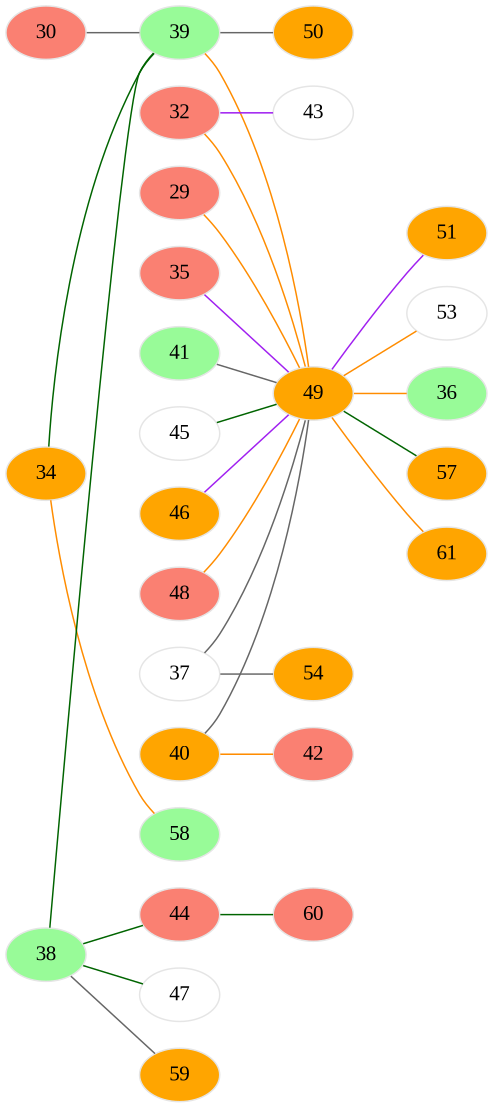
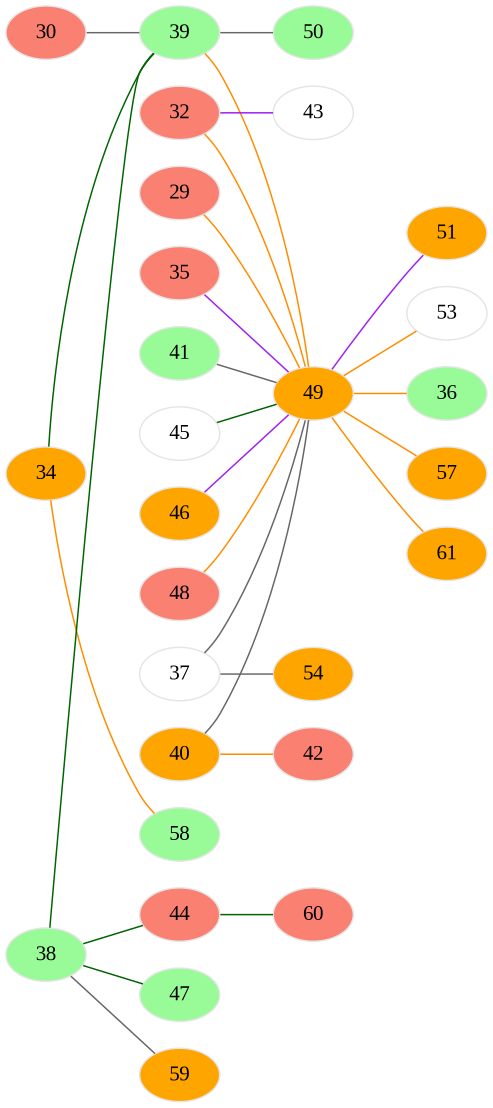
  graph {
    fontname="Liberation Serif"
    rankdir=LR
    node [color=gray90 fillcolor=orange fontname="Liberation Serif" style=filled]
    edge [color=darkorange fontname="Liberation Serif"]
    49 [super="+31+33+15+20+27+21+28"]
    51
    53 [fillcolor=white]
    n4 [fillcolor=palegreen label=36]
    57
    61
    29 [fillcolor=salmon]
    30 [fillcolor=salmon super="+26"]
    39 [fillcolor=palegreen super="+5+25"]
-   50
+   50 [fillcolor=palegreen]
    32 [fillcolor=salmon]
    43 [fillcolor=white]
    34
    58 [fillcolor=palegreen]
    35 [fillcolor=salmon]
    37 [fillcolor=white super="+36"]
    54
    38 [fillcolor=palegreen super="+9+16"]
    44 [fillcolor=salmon super="+24"]
-   47 [fillcolor=white]
+   47 [fillcolor=palegreen]
    59
    60 [fillcolor=salmon]
    40
    42 [fillcolor=salmon]
    41 [fillcolor=palegreen]
    45 [fillcolor=white]
    46
    48 [fillcolor=salmon]
    49 -- 51 [color=purple]
    49 -- 53
    49 -- n4
-   49 -- 57 [color=darkgreen]
+   49 -- 57
    49 -- 61
    29 -- 49
    30 -- 39 [color=gray40]
    39 -- 49
    39 -- 50 [color=gray40]
    32 -- 49
    32 -- 43 [color=purple]
    34 -- 39 [color=darkgreen]
    34 -- 58
    35 -- 49 [color=purple]
    37 -- 49 [color=gray40]
    37 -- 54 [color=gray40]
    38 -- 39 [color=darkgreen]
    38 -- 44 [color=darkgreen]
    38 -- 47 [color=darkgreen]
    38 -- 59 [color=gray40]
    44 -- 60 [color=darkgreen]
    40 -- 49 [color=gray40]
    40 -- 42
    41 -- 49 [color=gray40]
    45 -- 49 [color=darkgreen]
    46 -- 49 [color=purple]
    48 -- 49
  }
